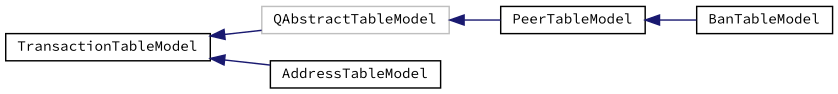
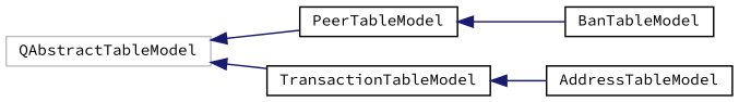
  digraph {
    fontname="Source Code Pro"
    rankdir=LR
    node [color=black fillcolor=white fontname="Source Code Pro" fontsize=10 shape=record style=filled]
    edge [color=midnightblue dir=back fontname="Source Code Pro" fontsize=10 labelfontname=Helvetica labelfontsize=10 style=solid]
    n1 [color=grey75 height=0.2 label=QAbstractTableModel width=0.4]
    n2 [height=0.2 label=PeerTableModel width=0.4]
    n3 [height=0.2 label=TransactionTableModel width=0.4]
    n4 [height=0.2 label=AddressTableModel width=0.4]
    n5 [height=0.2 label=BanTableModel width=0.4]
    n1 -> n2
-   n3 -> n1
+   n1 -> n3
    n2 -> n5
    n3 -> n4
  }
